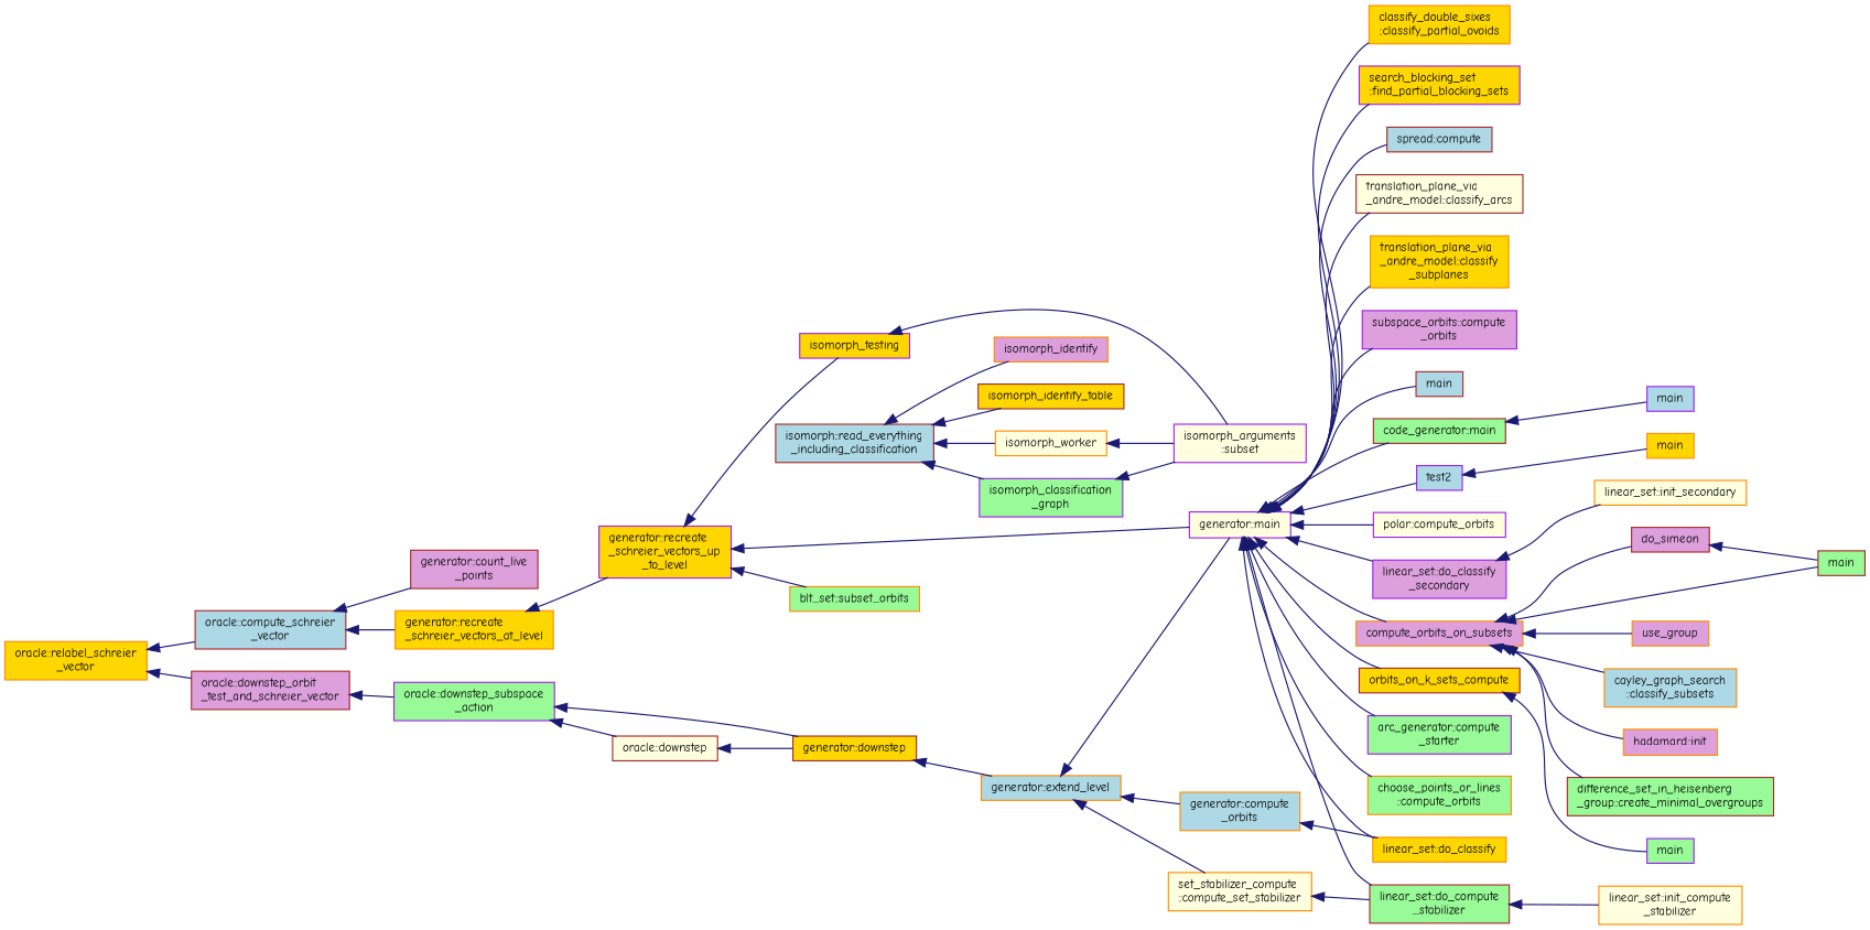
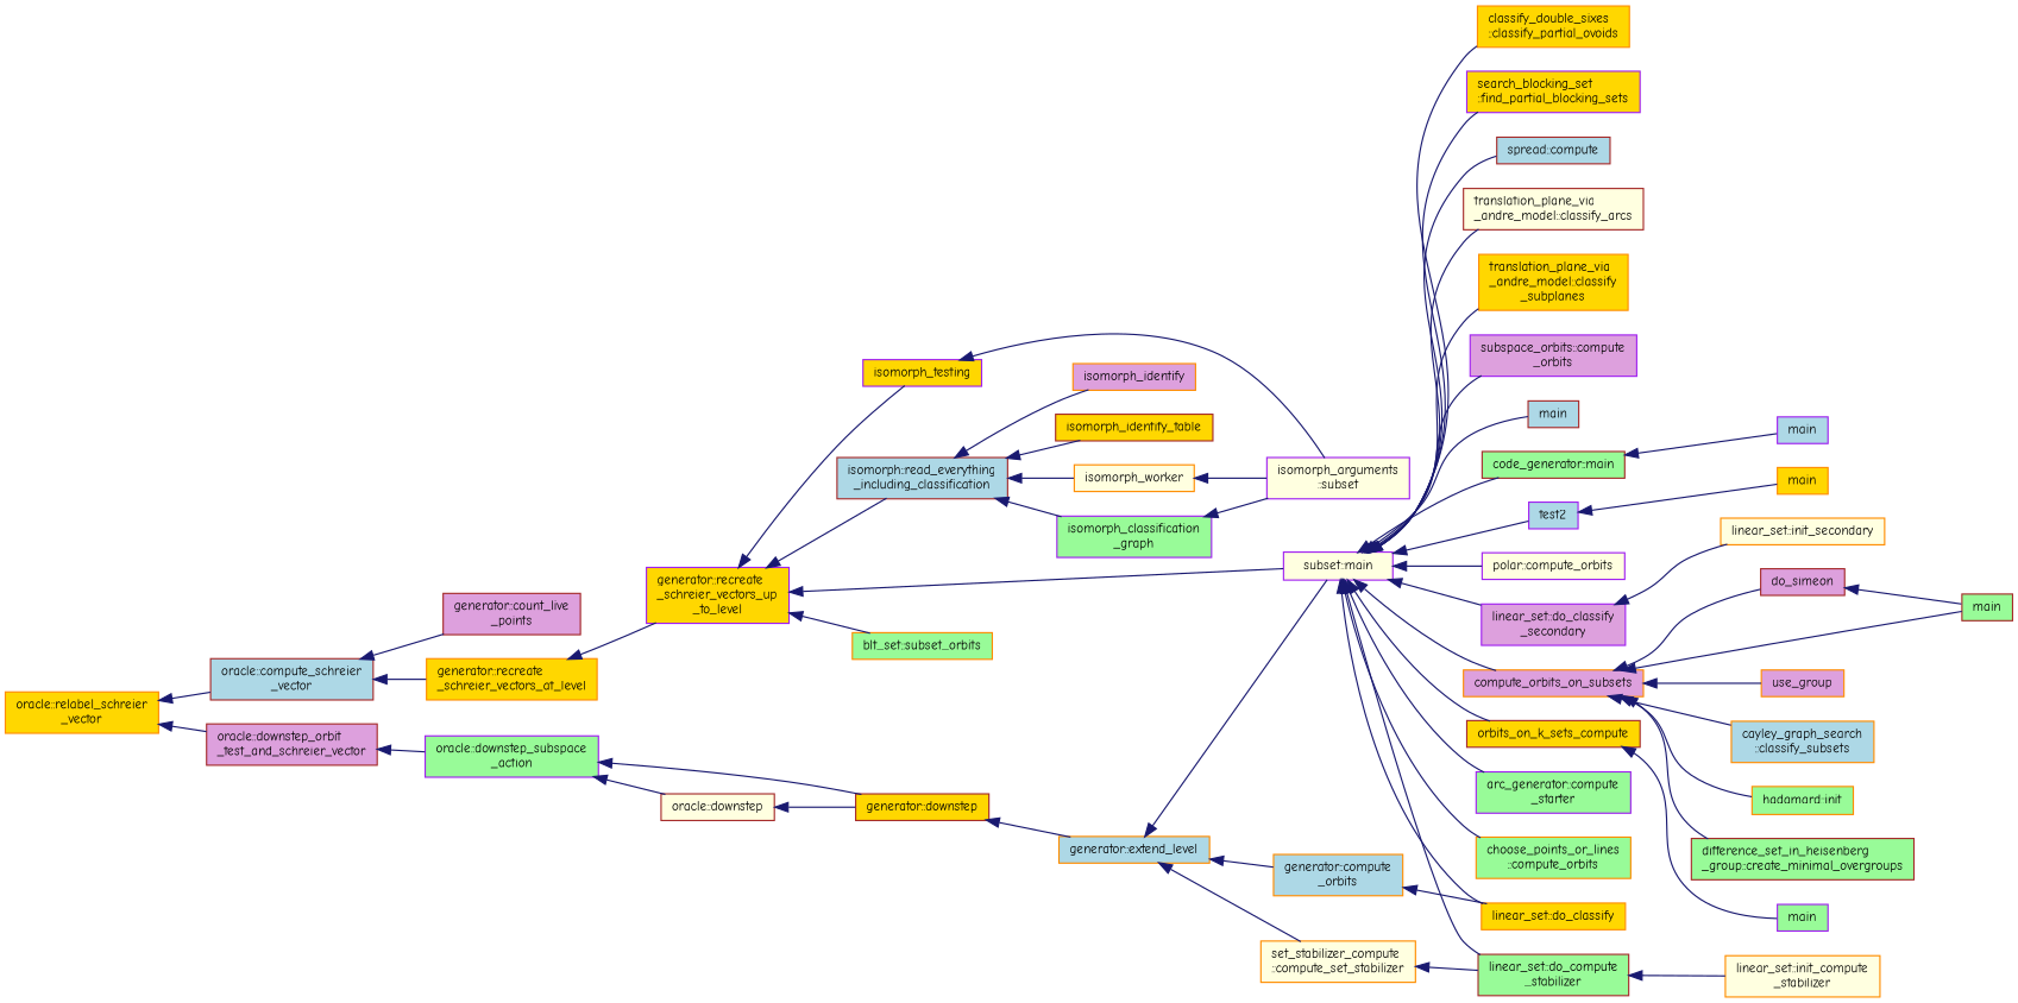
  digraph {
    fontname="Comic Neue"
    rankdir=LR
    node [color=darkorange fillcolor=gold fontname="Comic Neue" fontsize=10 shape=record style=filled]
    edge [color=midnightblue dir=back fontname="Comic Neue" fontsize=10 labelfontname=Helvetica labelfontsize=10 style=solid]
    n1 [fontcolor=black height=0.2 label="oracle::relabel_schreier\l_vector" width=0.4]
    n2 [color=brown fillcolor=lightblue height=0.2 label="oracle::compute_schreier\l_vector" width=0.4]
    n3 [color=brown fillcolor=plum height=0.2 label="oracle::downstep_orbit\l_test_and_schreier_vector" width=0.4]
    n4 [height=0.2 label="generator::recreate\l_schreier_vectors_at_level" width=0.4]
    n5 [color=brown fillcolor=plum height=0.2 label="generator::count_live\l_points" width=0.4]
    n6 [color=purple fillcolor=palegreen height=0.2 label="oracle::downstep_subspace\l_action" width=0.4]
    n7 [color=purple height=0.2 label="generator::recreate\l_schreier_vectors_up\l_to_level" width=0.4]
    n8 [fillcolor=palegreen height=0.2 label="blt_set::subset_orbits" width=0.4]
-   n9 [color=purple fillcolor=lightyellow height=0.2 label="generator::main" width=0.4]
+   n9 [color=purple fillcolor=lightyellow height=0.2 label="subset::main" width=0.4]
    n10 [color=brown fillcolor=lightblue height=0.2 label="isomorph::read_everything\l_including_classification" width=0.4]
    n11 [color=purple height=0.2 label=isomorph_testing width=0.4]
    n12 [color=brown fillcolor=lightblue height=0.2 label=main width=0.4]
    n13 [color=brown fillcolor=palegreen height=0.2 label="code_generator::main" width=0.4]
    n14 [color=purple fillcolor=lightblue height=0.2 label=test2 width=0.4]
    n15 [color=purple fillcolor=lightyellow height=0.2 label="polar::compute_orbits" width=0.4]
    n16 [height=0.2 label="linear_set::do_classify" width=0.4]
    n17 [color=purple fillcolor=plum height=0.2 label="linear_set::do_classify\l_secondary" width=0.4]
    n18 [color=brown fillcolor=palegreen height=0.2 label="linear_set::do_compute\l_stabilizer" width=0.4]
    n19 [fillcolor=plum height=0.2 label=compute_orbits_on_subsets width=0.4]
    n20 [color=brown height=0.2 label=orbits_on_k_sets_compute width=0.4]
    n21 [color=purple fillcolor=palegreen height=0.2 label="arc_generator::compute\l_starter" width=0.4]
    n22 [fillcolor=palegreen height=0.2 label="choose_points_or_lines\l::compute_orbits" width=0.4]
    n23 [height=0.2 label="classify_double_sixes\l::classify_partial_ovoids" width=0.4]
    n24 [color=purple height=0.2 label="search_blocking_set\l::find_partial_blocking_sets" width=0.4]
    n25 [color=brown fillcolor=lightblue height=0.2 label="spread::compute" width=0.4]
    n26 [color=brown fillcolor=lightyellow height=0.2 label="translation_plane_via\l_andre_model::classify_arcs" width=0.4]
    n27 [height=0.2 label="translation_plane_via\l_andre_model::classify\l_subplanes" width=0.4]
    n28 [color=purple fillcolor=plum height=0.2 label="subspace_orbits::compute\l_orbits" width=0.4]
    n29 [color=purple fillcolor=palegreen height=0.2 label="isomorph_classification\l_graph" width=0.4]
    n30 [fillcolor=plum height=0.2 label=isomorph_identify width=0.4]
    n31 [color=brown height=0.2 label=isomorph_identify_table width=0.4]
    n32 [fillcolor=lightyellow height=0.2 label=isomorph_worker width=0.4]
    n33 [color=purple fillcolor=lightyellow height=0.2 label="isomorph_arguments\l::subset" width=0.4]
    n34 [color=purple fillcolor=lightblue height=0.2 label=main width=0.4]
    n35 [height=0.2 label=main width=0.4]
    n36 [fillcolor=lightyellow height=0.2 label="linear_set::init_secondary" width=0.4]
    n37 [fillcolor=lightyellow height=0.2 label="linear_set::init_compute\l_stabilizer" width=0.4]
    n38 [fillcolor=lightblue height=0.2 label="cayley_graph_search\l::classify_subsets" width=0.4]
-   n39 [fillcolor=plum height=0.2 label="hadamard::init" width=0.4]
+   n39 [fillcolor=palegreen height=0.2 label="hadamard::init" width=0.4]
    n40 [color=brown fillcolor=palegreen height=0.2 label="difference_set_in_heisenberg\l_group::create_minimal_overgroups" width=0.4]
    n41 [color=brown fillcolor=palegreen height=0.2 label=main width=0.4]
    n42 [color=brown fillcolor=plum height=0.2 label=do_simeon width=0.4]
    n43 [fillcolor=plum height=0.2 label=use_group width=0.4]
    n44 [color=purple fillcolor=palegreen height=0.2 label=main width=0.4]
    n45 [color=brown fillcolor=lightyellow height=0.2 label="oracle::downstep" width=0.4]
    n46 [color=brown height=0.2 label="generator::downstep" width=0.4]
    n47 [fillcolor=lightblue height=0.2 label="generator::extend_level" width=0.4]
    n48 [fillcolor=lightyellow height=0.2 label="set_stabilizer_compute\l::compute_set_stabilizer" width=0.4]
    n49 [fillcolor=lightblue height=0.2 label="generator::compute\l_orbits" width=0.4]
    n1 -> n2
    n1 -> n3
    n2 -> n4
    n2 -> n5
    n3 -> n6
    n4 -> n7
    n6 -> n45
    n6 -> n46
    n7 -> n8
    n7 -> n9
+   n7 -> n10
    n7 -> n11
    n9 -> n12
    n9 -> n13
    n9 -> n14
    n9 -> n15
    n9 -> n16
    n9 -> n17
    n9 -> n18
    n9 -> n19
    n9 -> n20
    n9 -> n21
    n9 -> n22
    n9 -> n23
    n9 -> n24
    n9 -> n25
    n9 -> n26
    n9 -> n27
    n9 -> n28
    n10 -> n29
    n10 -> n30
    n10 -> n31
    n10 -> n32
    n11 -> n33
    n13 -> n34
    n14 -> n35
    n17 -> n36
    n18 -> n37
    n19 -> n38
    n19 -> n39
    n19 -> n40
    n19 -> n41
    n19 -> n42
    n19 -> n43
    n20 -> n44
    n29 -> n33
    n32 -> n33
    n42 -> n41
    n45 -> n46
    n46 -> n47
    n47 -> n9
    n47 -> n48
    n47 -> n49
    n48 -> n18
    n49 -> n16
  }
